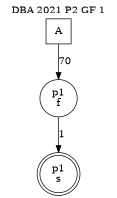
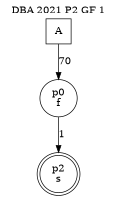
  digraph {
    label=" DBA 2021 P2 GF 1 "
    labelloc=tl
    rankdir=TB
    n1 [label=A shape=square]
-   n2 [label="p1\nf" shape=circle]
-   n3 [label="p1\ns" shape=doublecircle]
+   n2 [label="p0\nf" shape=circle]
+   n3 [label="p2\ns" shape=doublecircle]
    n1 -> n2 [label=70]
    n2 -> n3 [label=1]
  }
